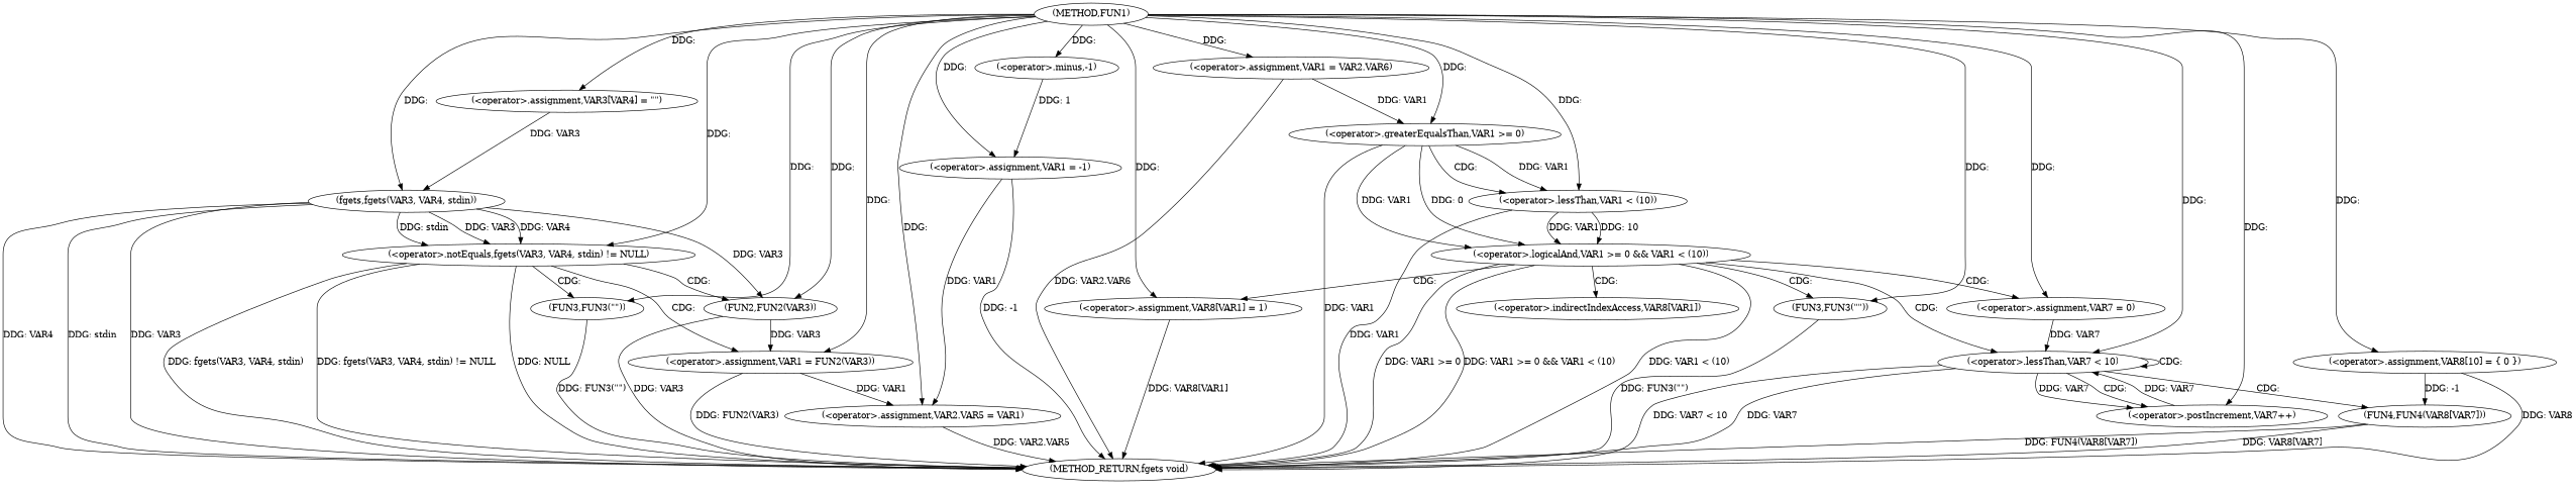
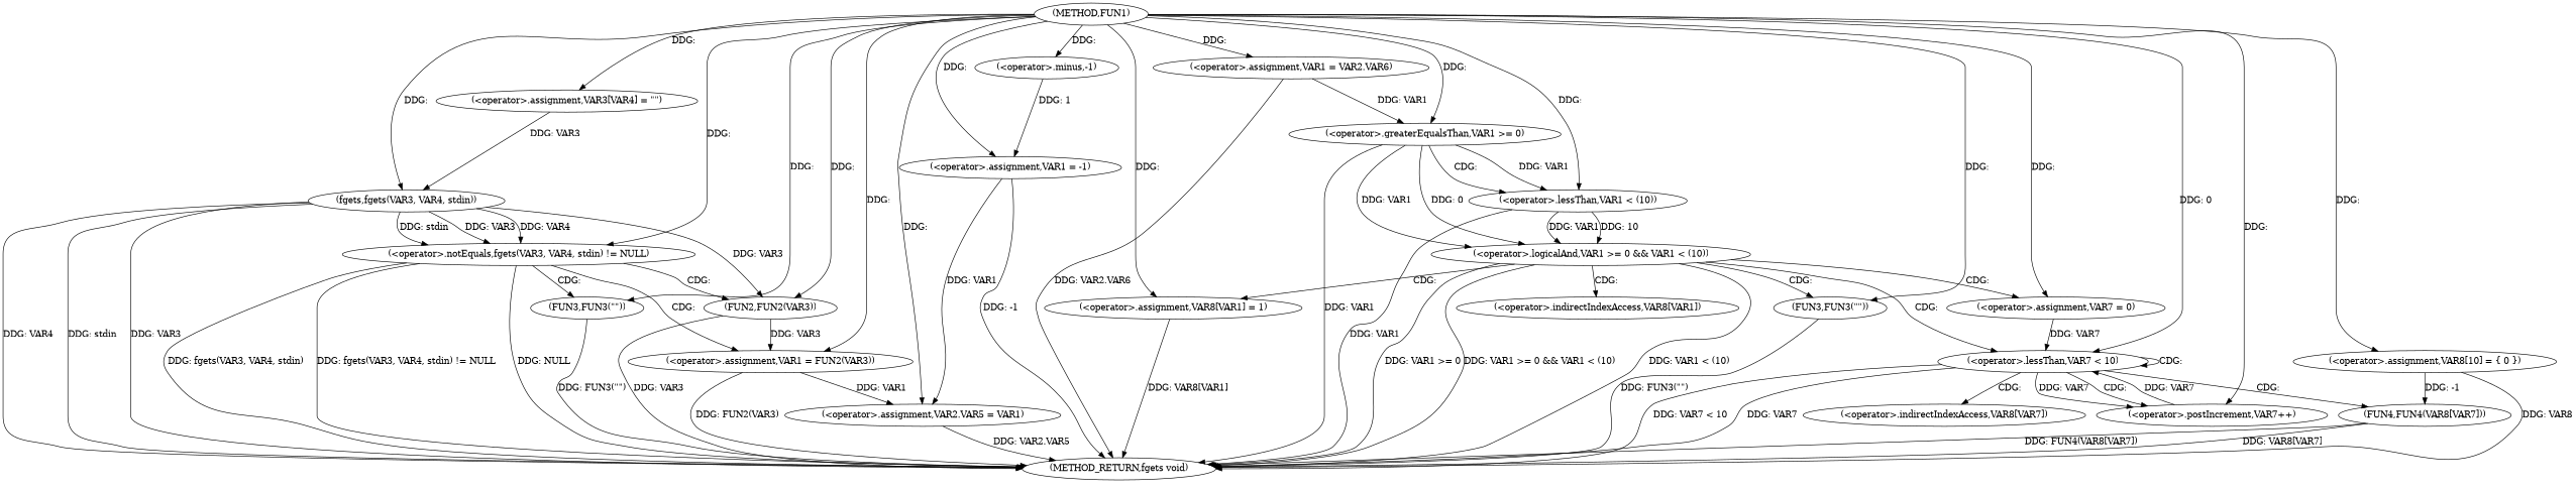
  digraph {
    n1 [label="(METHOD,FUN1)"]
    n2 [label="(<operator>.assignment,VAR1 = -1)"]
    n3 [label="(<operator>.minus,-1)"]
    n4 [label="(<operator>.assignment,VAR3[VAR4] = \"\")"]
    n5 [label="(<operator>.notEquals,fgets(VAR3, VAR4, stdin) != NULL)"]
    n6 [label="(fgets,fgets(VAR3, VAR4, stdin))"]
    n7 [label="(<operator>.assignment,VAR1 = FUN2(VAR3))"]
    n8 [label="(FUN2,FUN2(VAR3))"]
    n9 [label="(FUN3,FUN3(\"\"))"]
    n10 [label="(<operator>.assignment,VAR2.VAR5 = VAR1)"]
    n11 [label="(<operator>.assignment,VAR1 = VAR2.VAR6)"]
    n12 [label="(<operator>.assignment,VAR8[10] = { 0 })"]
    n13 [label="(<operator>.greaterEqualsThan,VAR1 >= 0)"]
    n14 [label="(<operator>.lessThan,VAR1 < (10))"]
    n15 [label="(<operator>.assignment,VAR8[VAR1] = 1)"]
    n16 [label="(<operator>.assignment,VAR7 = 0)"]
    n17 [label="(<operator>.lessThan,VAR7 < 10)"]
    n18 [label="(<operator>.postIncrement,VAR7++)"]
    n19 [label="(FUN3,FUN3(\"\"))"]
    n20 [label="(METHOD_RETURN,fgets void)"]
    n21 [label="(FUN4,FUN4(VAR8[VAR7]))"]
    n22 [label="(<operator>.logicalAnd,VAR1 >= 0 && VAR1 < (10))"]
+   n23 [label="(<operator>.indirectIndexAccess,VAR8[VAR7])"]
    n24 [label="(<operator>.indirectIndexAccess,VAR8[VAR1])"]
    n1 -> n2 [label="DDG: "]
    n1 -> n3 [label="DDG: "]
    n1 -> n4 [label="DDG: "]
    n1 -> n5 [label="DDG: "]
    n1 -> n6 [label="DDG: "]
    n1 -> n7 [label="DDG: "]
    n1 -> n8 [label="DDG: "]
    n1 -> n9 [label="DDG: "]
    n1 -> n10 [label="DDG: "]
    n1 -> n11 [label="DDG: "]
    n1 -> n12 [label="DDG: "]
    n1 -> n13 [label="DDG: "]
    n1 -> n14 [label="DDG: "]
    n1 -> n15 [label="DDG: "]
    n1 -> n16 [label="DDG: "]
-   n1 -> n17 [label="DDG: "]
+   n1 -> n17 [label="DDG: 0"]
    n1 -> n18 [label="DDG: "]
    n1 -> n19 [label="DDG: "]
    n2 -> n10 [label="DDG: VAR1"]
    n2 -> n20 [label="DDG: -1"]
    n3 -> n2 [label="DDG: 1"]
    n4 -> n6 [label="DDG: VAR3"]
    n5 -> n7 [label="CDG: "]
    n5 -> n8 [label="CDG: "]
    n5 -> n9 [label="CDG: "]
    n5 -> n20 [label="DDG: fgets(VAR3, VAR4, stdin) != NULL"]
    n5 -> n20 [label="DDG: NULL"]
    n5 -> n20 [label="DDG: fgets(VAR3, VAR4, stdin)"]
    n6 -> n5 [label="DDG: VAR3"]
    n6 -> n5 [label="DDG: VAR4"]
    n6 -> n5 [label="DDG: stdin"]
    n6 -> n8 [label="DDG: VAR3"]
    n6 -> n20 [label="DDG: VAR4"]
    n6 -> n20 [label="DDG: stdin"]
    n6 -> n20 [label="DDG: VAR3"]
    n7 -> n10 [label="DDG: VAR1"]
    n7 -> n20 [label="DDG: FUN2(VAR3)"]
    n8 -> n7 [label="DDG: VAR3"]
    n8 -> n20 [label="DDG: VAR3"]
    n9 -> n20 [label="DDG: FUN3(\"\")"]
    n10 -> n20 [label="DDG: VAR2.VAR5"]
    n11 -> n13 [label="DDG: VAR1"]
    n11 -> n20 [label="DDG: VAR2.VAR6"]
    n12 -> n20 [label="DDG: VAR8"]
    n12 -> n21 [label="DDG: -1"]
    n13 -> n14 [label="DDG: VAR1"]
    n13 -> n14 [label="CDG: "]
    n13 -> n20 [label="DDG: VAR1"]
    n13 -> n22 [label="DDG: VAR1"]
    n13 -> n22 [label="DDG: 0"]
    n14 -> n20 [label="DDG: VAR1"]
    n14 -> n22 [label="DDG: VAR1"]
    n14 -> n22 [label="DDG: 10"]
    n15 -> n20 [label="DDG: VAR8[VAR1]"]
    n16 -> n17 [label="DDG: VAR7"]
    n17 -> n17 [label="CDG: "]
    n17 -> n18 [label="DDG: VAR7"]
    n17 -> n18 [label="CDG: "]
    n17 -> n20 [label="DDG: VAR7 < 10"]
    n17 -> n20 [label="DDG: VAR7"]
    n17 -> n21 [label="CDG: "]
+   n17 -> n23 [label="CDG: "]
    n18 -> n17 [label="DDG: VAR7"]
    n19 -> n20 [label="DDG: FUN3(\"\")"]
    n21 -> n20 [label="DDG: FUN4(VAR8[VAR7])"]
    n21 -> n20 [label="DDG: VAR8[VAR7]"]
    n22 -> n15 [label="CDG: "]
    n22 -> n16 [label="CDG: "]
    n22 -> n17 [label="CDG: "]
    n22 -> n19 [label="CDG: "]
    n22 -> n20 [label="DDG: VAR1 < (10)"]
    n22 -> n20 [label="DDG: VAR1 >= 0"]
    n22 -> n20 [label="DDG: VAR1 >= 0 && VAR1 < (10)"]
    n22 -> n24 [label="CDG: "]
  }
